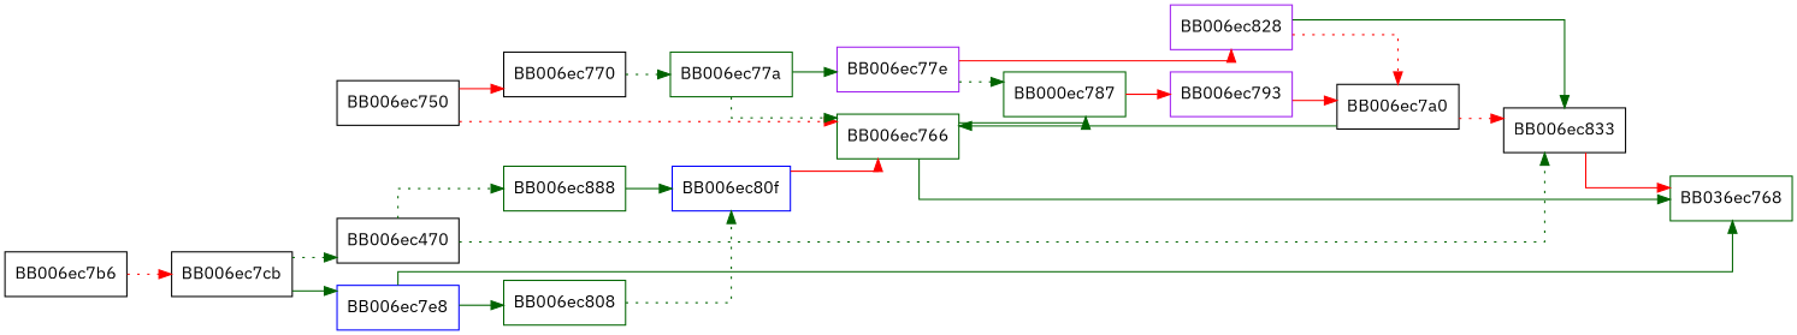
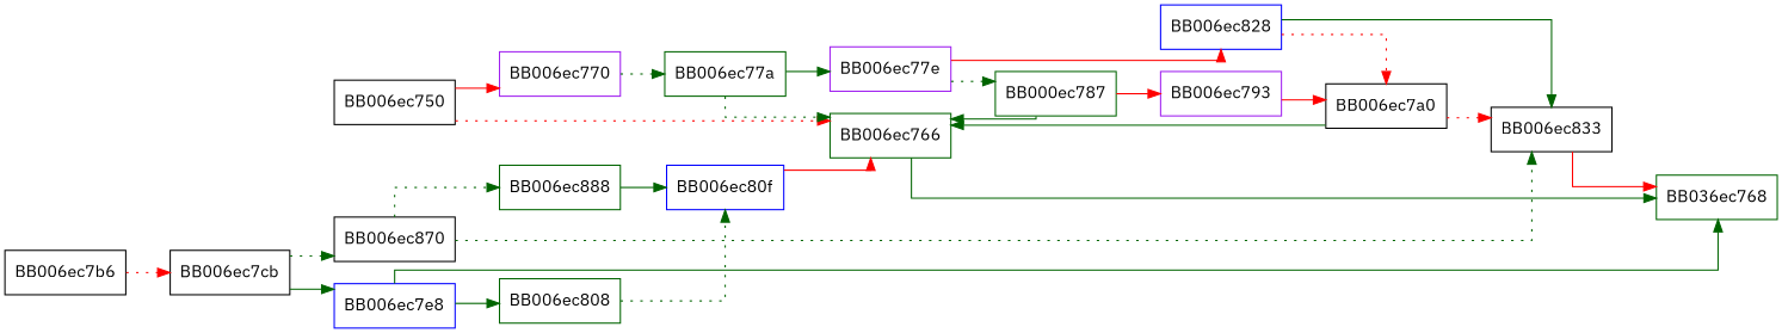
  digraph {
    fontname="IBM Plex Sans"
    rankdir=LR
    splines=ortho
    node [color=black fontname="IBM Plex Sans" shape=box]
    edge [color=darkgreen fontname="IBM Plex Sans" style=solid]
    BB006ec750
-   BB006ec770
+   BB006ec770 [color=purple]
    BB006ec766 [color=darkgreen]
    BB006ec77a [color=darkgreen]
    n5 [color=darkgreen label=BB036ec768]
    BB006ec77e [color=purple]
-   BB006ec828 [color=purple]
+   BB006ec828 [color=blue]
    n8 [color=darkgreen label=BB000ec787]
    BB006ec7a0
    BB006ec833
    BB006ec793 [color=purple]
    BB006ec7b6
    BB006ec7cb
-   BB006ec870 [label=BB006ec470]
+   BB006ec870
    BB006ec7e8 [color=blue]
    BB006ec888 [color=darkgreen]
    BB006ec808 [color=darkgreen]
    BB006ec80f [color=blue]
    BB006ec750 -> BB006ec770 [color=red]
    BB006ec750 -> BB006ec766 [color=red style=dotted]
    BB006ec770 -> BB006ec77a [style=dotted]
    BB006ec766 -> n5
    BB006ec77a -> BB006ec766 [style=dotted]
    BB006ec77a -> BB006ec77e
    BB006ec77e -> BB006ec828 [color=red]
    BB006ec77e -> n8 [style=dotted]
    BB006ec828 -> BB006ec7a0 [color=red style=dotted]
    BB006ec828 -> BB006ec833
-   BB006ec766 -> n8
+   n8 -> BB006ec766
    n8 -> BB006ec793 [color=red]
    BB006ec7a0 -> BB006ec766
    BB006ec7a0 -> BB006ec833 [color=red style=dotted]
    BB006ec833 -> n5 [color=red]
    BB006ec793 -> BB006ec7a0 [color=red]
    BB006ec7b6 -> BB006ec7cb [color=red style=dotted]
    BB006ec7cb -> BB006ec870 [style=dotted]
    BB006ec7cb -> BB006ec7e8
    BB006ec870 -> BB006ec833 [style=dotted]
    BB006ec870 -> BB006ec888 [style=dotted]
    BB006ec7e8 -> n5
    BB006ec7e8 -> BB006ec808
    BB006ec888 -> BB006ec80f
    BB006ec808 -> BB006ec80f [style=dotted]
    BB006ec80f -> BB006ec766 [color=red]
  }
